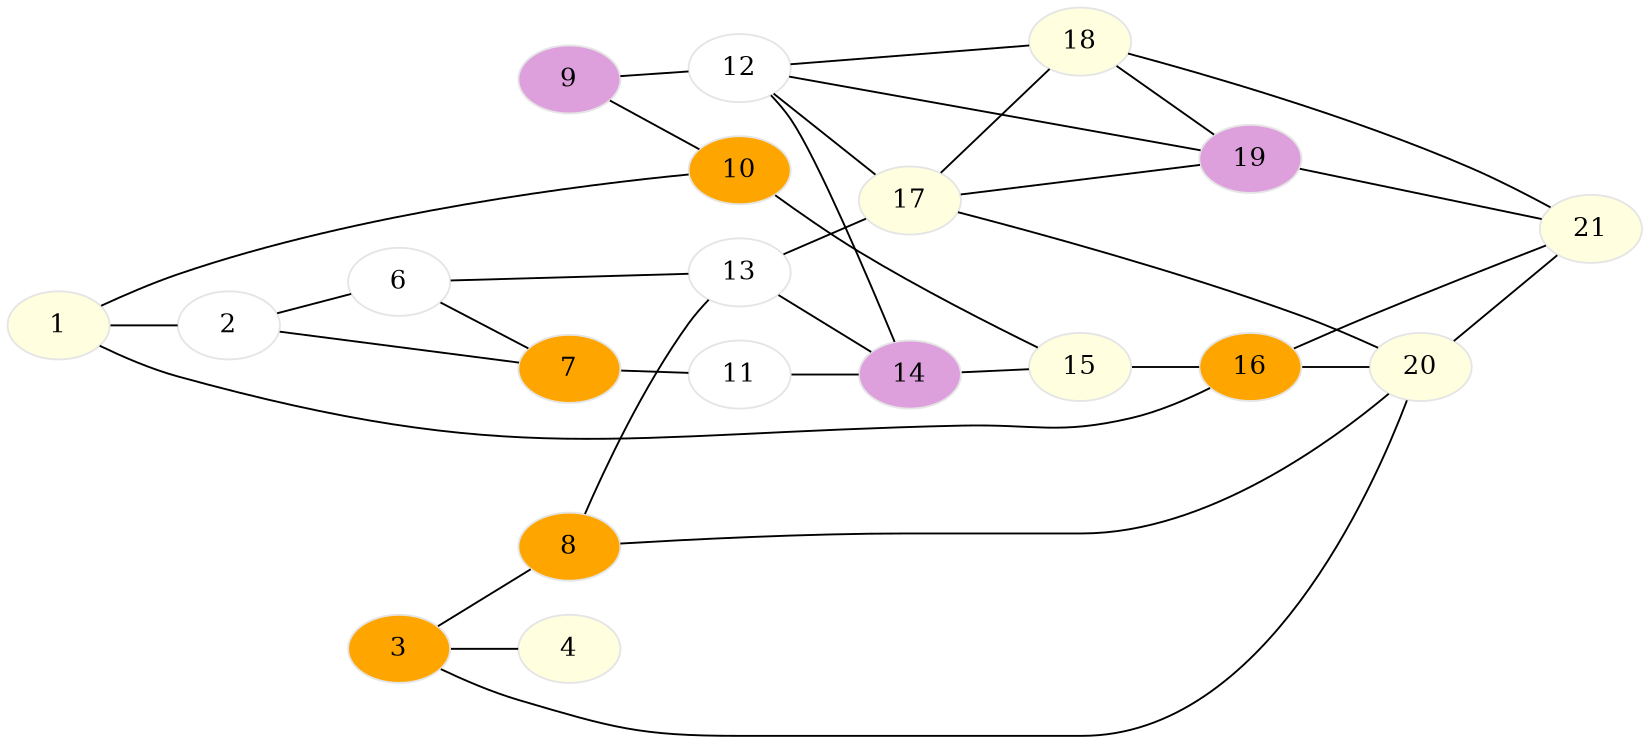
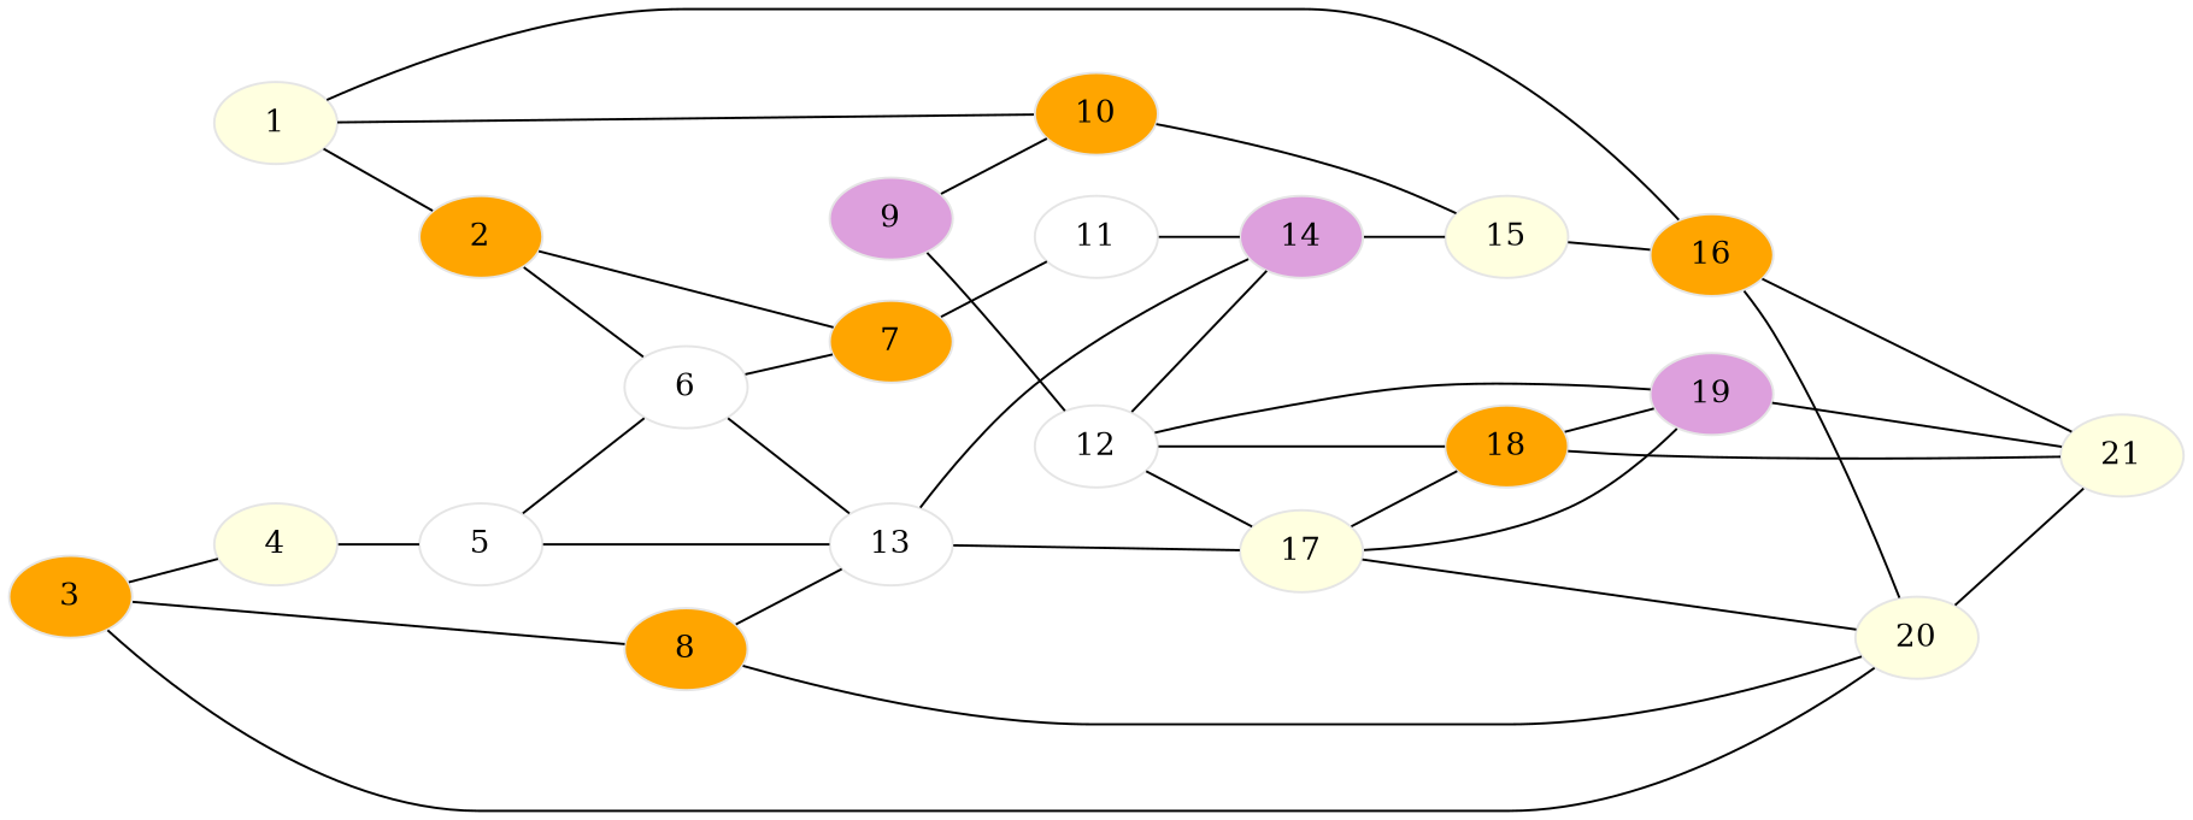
  graph {
    rankdir=LR
    node [color=gray90 fillcolor=lightyellow style=filled]
    edge [weight=1.0]
-   2 [fillcolor=white]
+   2 [fillcolor=orange]
    1
    10 [fillcolor=orange]
    16 [fillcolor=orange]
    6 [fillcolor=white]
    7 [fillcolor=orange]
    15
    20
    21
    13 [fillcolor=white]
    11 [fillcolor=white]
    3 [fillcolor=orange]
    4
    8 [fillcolor=orange]
+   5 [fillcolor=white]
    14 [fillcolor=plum]
    17
    9 [fillcolor=plum]
    12 [fillcolor=white]
-   18
+   18 [fillcolor=orange]
    19 [fillcolor=plum]
    2 -- 6
    2 -- 7
    1 -- 2 [weight=2.0]
    1 -- 10
    1 -- 16
    10 -- 15
    16 -- 20
    16 -- 21
    6 -- 7
    6 -- 13
    7 -- 11
    15 -- 16
    20 -- 21
    13 -- 14
    13 -- 17
    11 -- 14
    3 -- 20
    3 -- 4 [weight=2.0]
    3 -- 8
+   4 -- 5 [weight=2.0]
    8 -- 20
    8 -- 13
+   5 -- 6
+   5 -- 13
    14 -- 15
    17 -- 20
    17 -- 18
    17 -- 19
    9 -- 10 [weight=2.0]
    9 -- 12 [weight=2.0]
    12 -- 14
    12 -- 17
    12 -- 18
    12 -- 19
    18 -- 21
    18 -- 19
    19 -- 21
  }
